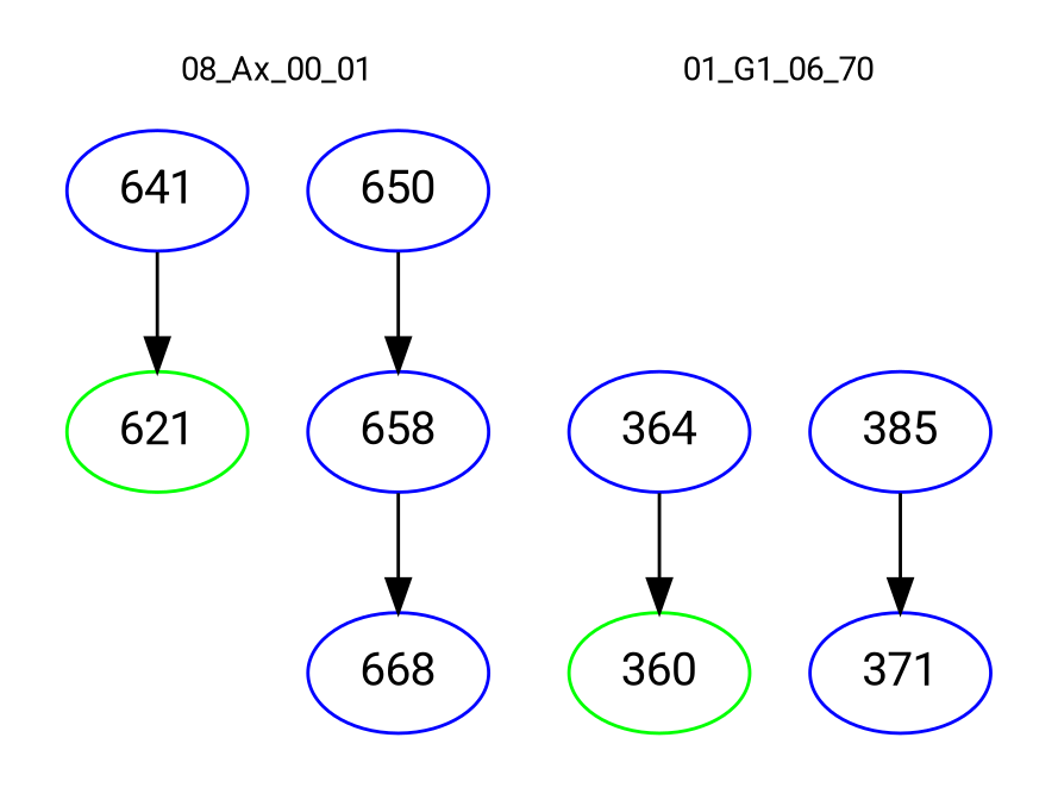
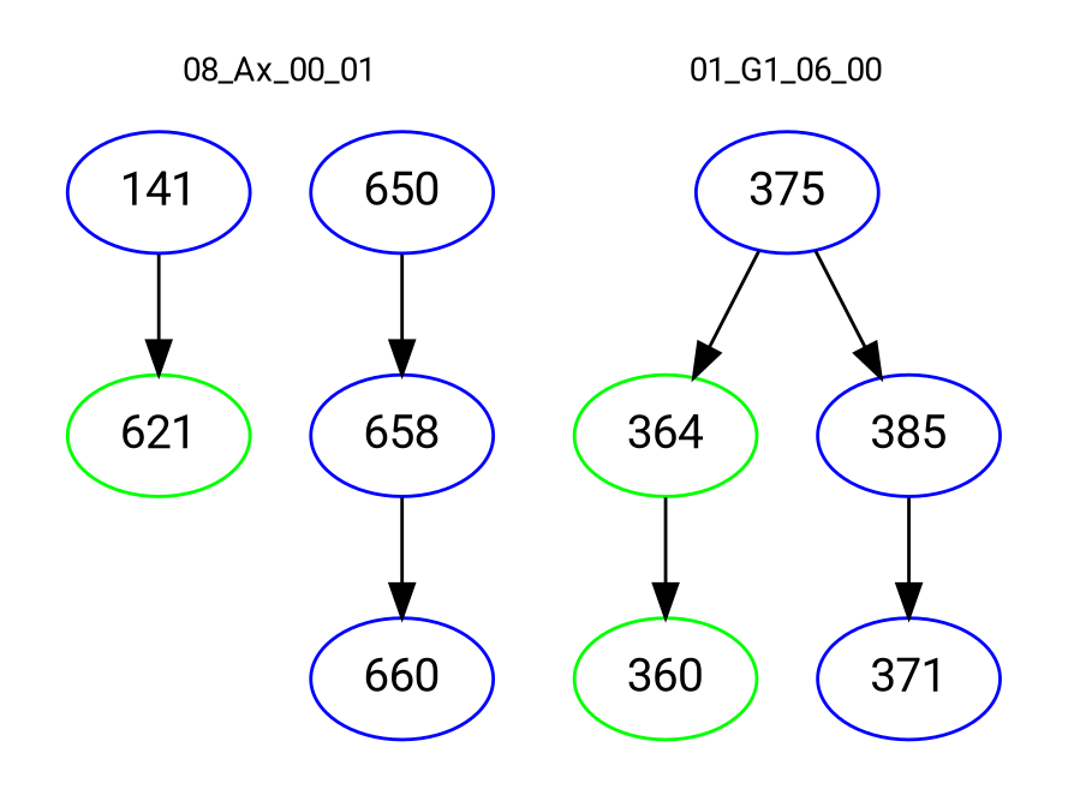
  digraph {
    fontname=Roboto
    node [color=blue fontname=Roboto]
    edge [color=black fontname=Roboto]
    n1 [label=650]
-   n2 [label=641]
+   n2 [label=141]
    n3 [label=658]
    n4 [color=green label=621]
-   n5 [label=668]
-   n7 [label=364]
+   n5 [label=660]
+   n6 [label=375]
+   n7 [color=green label=364]
    n8 [label=385]
    n9 [color=green label=360]
    n10 [label=371]
    subgraph cluster_1 {
      color=white
      fontsize=10
      label="08_Ax_00_01"
      n1
      n2
      n3
      n4
      n5
    }
    subgraph cluster_2 {
      color=white
      fontsize=10
-     label="01_G1_06_70"
+     label="01_G1_06_00"
+     n6
      n7
      n8
      n9
      n10
    }
    n1 -> n3
    n2 -> n4
    n3 -> n5
+   n6 -> n7
+   n6 -> n8
    n7 -> n9
    n8 -> n10
  }
